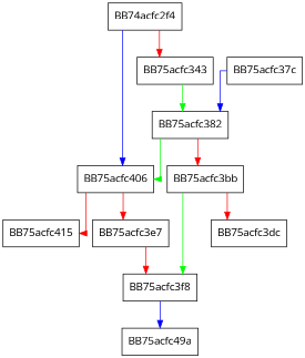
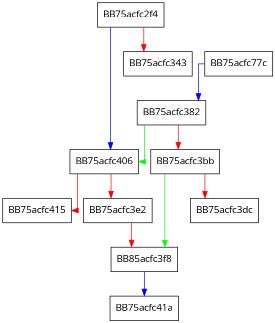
  digraph {
    fontname="Open Sans"
    splines=ortho
    node [fontname="Open Sans" shape=box]
    edge [color=red fontname="Open Sans"]
-   BB75acfc2f4 [label=BB74acfc2f4]
+   BB75acfc2f4
    BB75acfc406
    BB75acfc343
    BB75acfc415
-   BB75acfc3e2 [label=BB75acfc3e7]
+   BB75acfc3e2
    BB75acfc382
    BB75acfc3bb
-   BB75acfc37c
-   BB75acfc3f8
+   BB75acfc37c [label=BB75acfc77c]
+   BB75acfc3f8 [label=BB85acfc3f8]
    BB75acfc3dc
-   BB75acfc41a [label=BB75acfc49a]
+   BB75acfc41a
    BB75acfc2f4 -> BB75acfc406 [color=blue]
    BB75acfc2f4 -> BB75acfc343
    BB75acfc406 -> BB75acfc415
    BB75acfc406 -> BB75acfc3e2
-   BB75acfc343 -> BB75acfc382 [color=green]
    BB75acfc3e2 -> BB75acfc3f8
    BB75acfc382 -> BB75acfc406 [color=green]
    BB75acfc382 -> BB75acfc3bb
    BB75acfc3bb -> BB75acfc3f8 [color=green]
    BB75acfc3bb -> BB75acfc3dc
    BB75acfc37c -> BB75acfc382 [color=blue]
    BB75acfc3f8 -> BB75acfc41a [color=blue]
  }
